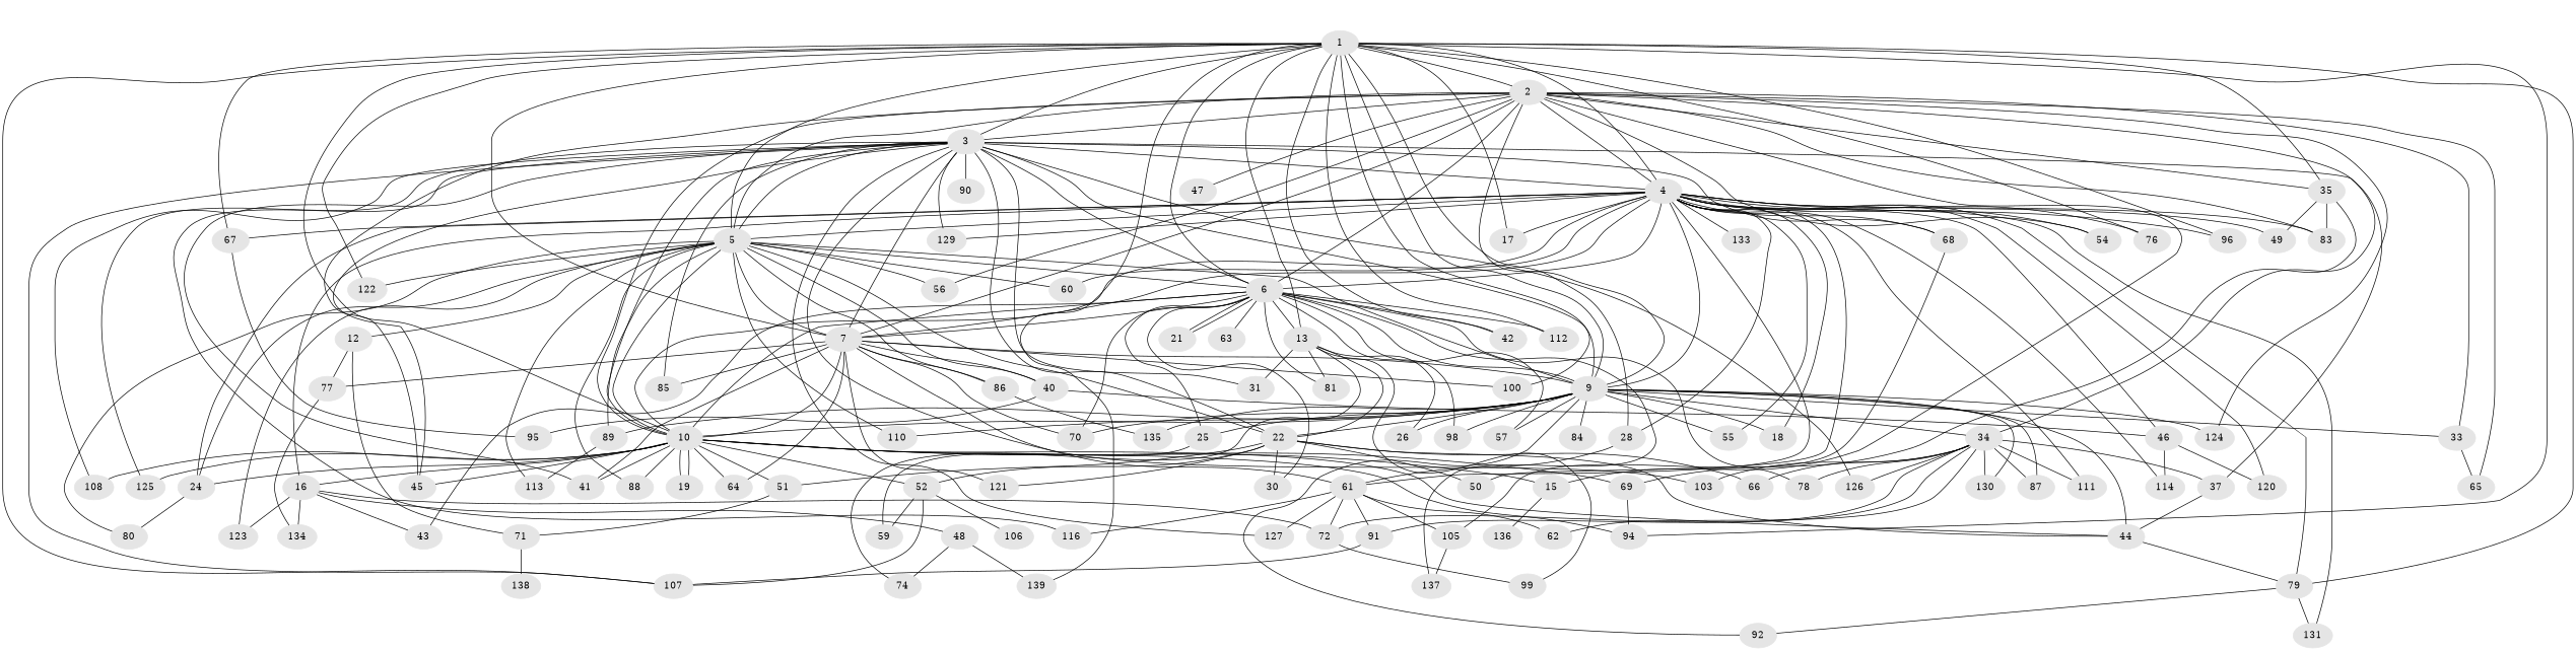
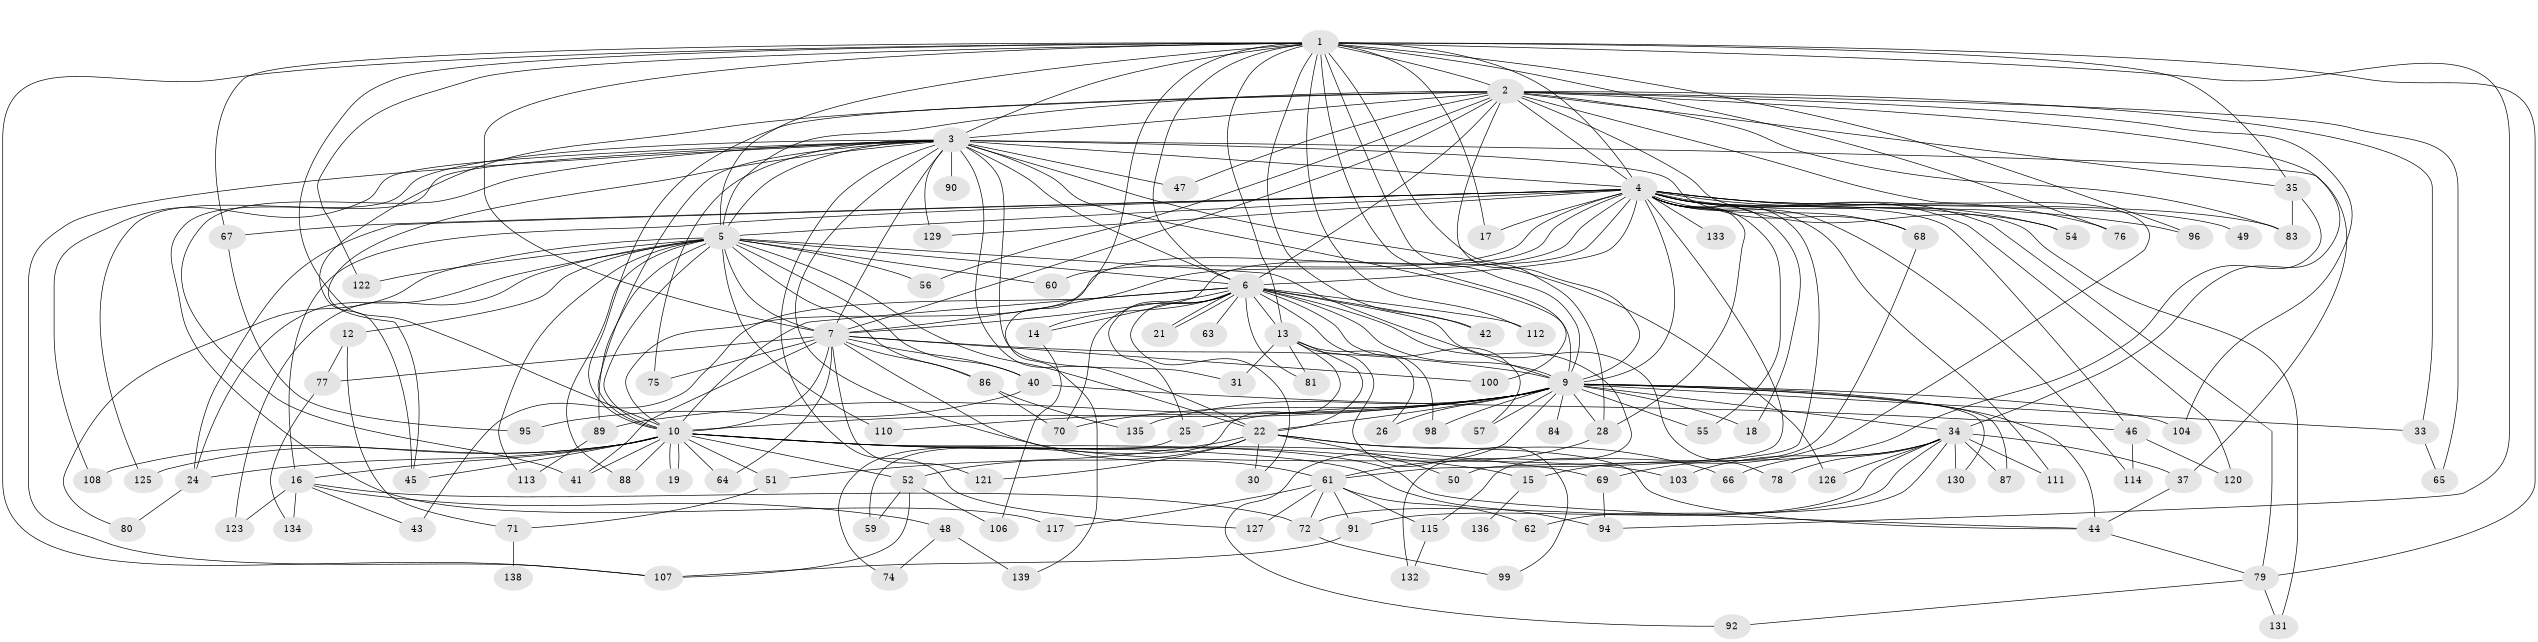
  graph {
    node [color=gray90 style=filled]
    1 [super="+32"]
    2 [super="+58"]
    3 [super="+20"]
    4 [super="+8"]
    5 [super="+38"]
    6 [super="+19"]
    7 [super="+11"]
    9 [super="+23"]
    10 [super="+29"]
    13 [super="+73"]
    17
    28 [super="+102"]
    35
    42
    67
    76
    79 [super="+119"]
    94 [super="+101"]
    96
    100
    107 [super="+115"]
    112
    122
    139
    15
    33
    34 [super="+36"]
    45 [super="+109"]
    47
    54
    56
    65
    83 [super="+97"]
-   104 [label=124]
+   104
    22 [super="+93"]
    31
    37 [super="+128"]
    41 [super="+137"]
    68
-   75 [label=85]
+   75
    90
    103
    108
-   117 [label=116]
+   117
    125
    126
    127
    129
+   14
    16
    18
    24 [super="+27"]
    46 [super="+53"]
    49
    50
    55
    60
    61 [super="+85"]
    111
    114
    120
    131
    133
    12
    40
    80
    86
    88
    89
    110
    113
    123
    21
    25
    30
    43
    57
    63
    70 [super="+84"]
    78
    81
    98
-   132 [label=137]
+   132
    64
    77
    121
    26
    44 [super="+124"]
    n89 [label=84]
    87
    92
    130
    135
    n94 [label=19]
    51
    52
    69
    59
    99
    95
    136
    72 [super="+116"]
    66
    62
    91 [super="+118"]
-   105
+   105 [label=115]
    71
    106
    48
    134
    74
    138
    1 -- 2
    1 -- 3
    1 -- 4 [weight=2]
    1 -- 5
    1 -- 6
    1 -- 7
    1 -- 9
    1 -- 10
    1 -- 13
    1 -- 17
    1 -- 28
    1 -- 35
    1 -- 42
    1 -- 67
    1 -- 76
    1 -- 79
    1 -- 94
    1 -- 96
    1 -- 100
    1 -- 107
    1 -- 112
    1 -- 122
    1 -- 139
    2 -- 3 [weight=2]
    2 -- 4 [weight=2]
    2 -- 5
    2 -- 6
    2 -- 7
    2 -- 9
    2 -- 10 [weight=2]
    2 -- 35
    2 -- 15
    2 -- 33
    2 -- 34
    2 -- 45
    2 -- 47
    2 -- 54
    2 -- 56
    2 -- 65
    2 -- 83
    2 -- 104
    3 -- 4 [weight=2]
    3 -- 5
    3 -- 6
    3 -- 7
    3 -- 9 [weight=2]
    3 -- 10
    3 -- 107
    3 -- 45
+   3 -- 47
    3 -- 22
    3 -- 31
    3 -- 37
    3 -- 41
    3 -- 68
    3 -- 75
    3 -- 90 [weight=2]
    3 -- 103
    3 -- 108
    3 -- 117
    3 -- 125
    3 -- 126
    3 -- 127
    3 -- 129
    4 -- 5 [weight=3]
    4 -- 6 [weight=2]
    4 -- 7 [weight=2]
    4 -- 9 [weight=2]
    4 -- 10 [weight=3]
    4 -- 17
    4 -- 28
    4 -- 67
    4 -- 76
    4 -- 79
    4 -- 96
    4 -- 54
    4 -- 83
    4 -- 68
    4 -- 129
+   4 -- 14
    4 -- 16
    4 -- 18
    4 -- 24
    4 -- 46
    4 -- 49
    4 -- 50
    4 -- 55
    4 -- 60
    4 -- 61
    4 -- 111
    4 -- 114
    4 -- 120
    4 -- 131
    4 -- 133
    5 -- 6
    5 -- 7
    5 -- 9
    5 -- 10
    5 -- 122
    5 -- 56
    5 -- 22
    5 -- 24
    5 -- 60
    5 -- 12
    5 -- 40
    5 -- 80
    5 -- 86
    5 -- 88
    5 -- 89
    5 -- 110
    5 -- 113
    5 -- 123
    6 -- 7 [weight=2]
    6 -- 9
    6 -- 10
    6 -- 13
    6 -- 42
    6 -- 112
+   6 -- 14
    6 -- 21
    6 -- 21
    6 -- 25
    6 -- 30
    6 -- 43
    6 -- 57
    6 -- 63
    6 -- 70
    6 -- 78
    6 -- 81
    6 -- 98
    6 -- 132
    7 -- 9
    7 -- 10
    7 -- 100
    7 -- 41
    7 -- 75
    7 -- 61 [weight=2]
    7 -- 40
    7 -- 86
-   7 -- 70
+   86 -- 70
    7 -- 64
    7 -- 77
    7 -- 121
    9 -- 10
+   9 -- 28
    9 -- 33
    9 -- 34 [weight=2]
    9 -- 104
    9 -- 22
    9 -- 18
    9 -- 55
    9 -- 89
    9 -- 110
    9 -- 25
    9 -- 57
    9 -- 70
    9 -- 98
    9 -- 26
    9 -- 44
    9 -- n89 [weight=2]
    9 -- 87
    9 -- 92
    9 -- 130
    9 -- 135
    10 -- 94
    10 -- 15
    10 -- 45
    10 -- 41
    10 -- 108
    10 -- 125
    10 -- 16
    10 -- 24
    10 -- 88
    10 -- 64
    10 -- 44
    10 -- n94
    10 -- n94
    10 -- 51
    10 -- 52
    10 -- 69
    13 -- 22
    13 -- 31
    13 -- 81
    13 -- 26
    13 -- 59
    13 -- 99
    28 -- 61
    35 -- 83
-   35 -- 49
    35 -- 69
    67 -- 95
    79 -- 131
    79 -- 92
    15 -- 136
    33 -- 65
    34 -- 37
    34 -- 103
    34 -- 126
    34 -- 111
    34 -- 78
    34 -- 87
    34 -- 130
    34 -- 72
    34 -- 66
    34 -- 62
    34 -- 91
    22 -- 50
    22 -- 30
    22 -- 121
    22 -- 44
    22 -- 51
    22 -- 52
    22 -- 66
    37 -- 44
    68 -- 105
+   14 -- 106
    16 -- 123
    16 -- 43
    16 -- 72
    16 -- 48
    16 -- 134
    24 -- 80
    46 -- 114
    46 -- 120
    61 -- 117
    61 -- 127
    61 -- 72
    61 -- 62
    61 -- 91
    61 -- 105
    12 -- 77
    12 -- 71
    40 -- 46
    40 -- 95
    86 -- 135
    89 -- 113
    25 -- 74
    77 -- 134
    44 -- 79
    51 -- 71
    52 -- 107
    52 -- 59
    52 -- 106
    69 -- 94
    72 -- 99
    91 -- 107
    105 -- 132
    71 -- 138
    48 -- 139
    48 -- 74
  }
